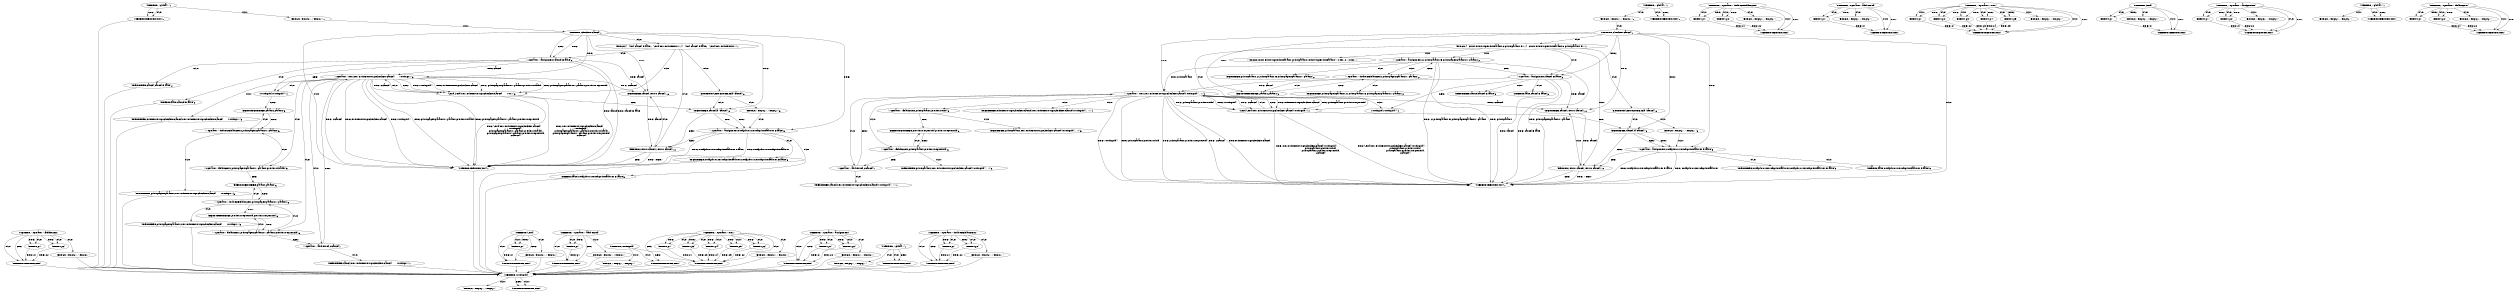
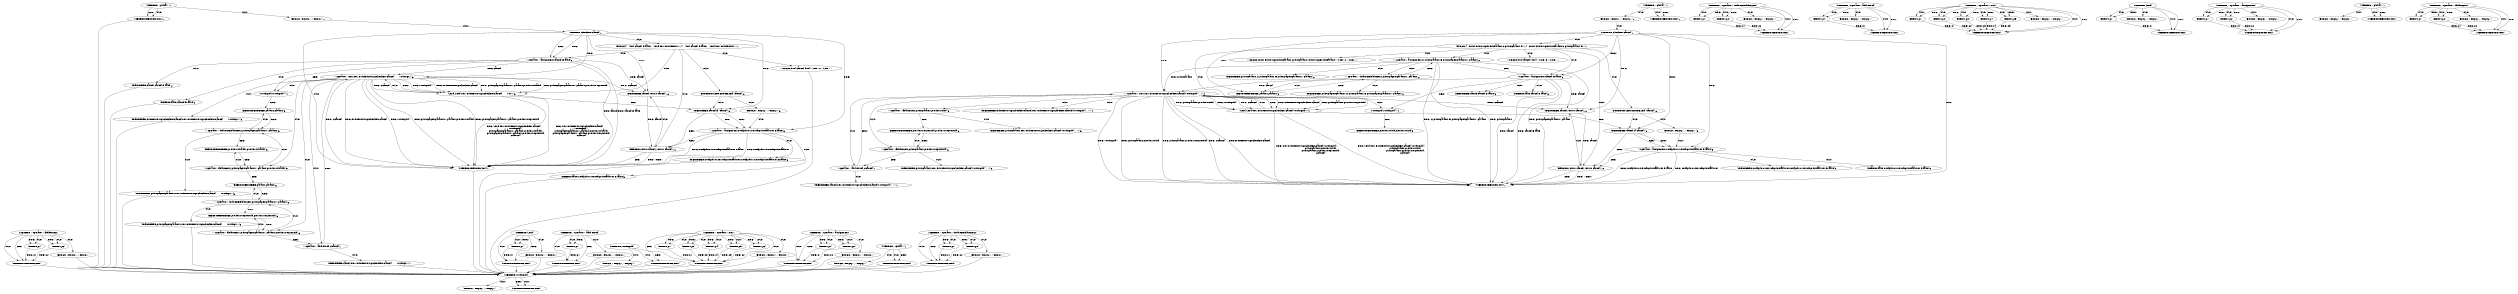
  digraph {
    n1 [label=<(METHOD,&lt;operator&gt;.fieldAccess)>]
    n2 [label=<(PARAM,p1)>]
    n3 [label=<(PARAM,p2)>]
    n4 [label=<(BLOCK,&lt;empty&gt;,&lt;empty&gt;)>]
    n5 [label=<(METHOD_RETURN,ANY)>]
    n6 [label=<(METHOD,routing_id)>]
    n7 [label=<(BLOCK,&lt;empty&gt;,&lt;empty&gt;)>]
    n8 [label=<(METHOD_RETURN,ANY)>]
    n9 [label=<(METHOD,&lt;global&gt;)<SUB>1</SUB>>]
    n10 [label=<(BLOCK,&lt;empty&gt;,&lt;empty&gt;)<SUB>1</SUB>>]
    n11 [label=<(METHOD_RETURN,ANY)<SUB>1</SUB>>]
    n12 [label=<(METHOD,CheckForCancel)<SUB>1</SUB>>]
    n13 [label=<(BLOCK,{    bool cancel = false;   Send(new PrintHostM...,{    bool cancel = false;   Send(new PrintHostM...)<SUB>1</SUB>>]
    n14 [label=<(&lt;operator&gt;.assignment,cancel = false)<SUB>2</SUB>>]
    n15 [label=<(&lt;operator&gt;.new,new PrintHostMsg_CheckForCancel(       routing_...)<SUB>3</SUB>>]
    n16 [label=<(IDENTIFIER,cancel,if (cancel))<SUB>8</SUB>>]
    n17 [label=<(&lt;operator&gt;.assignment,notify_browser_of_print_failure_ = false)<SUB>9</SUB>>]
    n18 [label=<(IDENTIFIER,cancel,return cancel;)<SUB>10</SUB>>]
    n19 [label=<(METHOD_RETURN,bool)<SUB>1</SUB>>]
+   n20 [label="<(LOCAL,bool cancel: bool)<SUB>2</SUB>>"]
    n21 [label=<(Send,Send(new PrintHostMsg_CheckForCancel(       rou...)<SUB>3</SUB>>]
    n22 [label=<(CONTROL_STRUCTURE,IF,if (cancel))<SUB>8</SUB>>]
    n23 [label=<(RETURN,return cancel;,return cancel;)<SUB>10</SUB>>]
    n24 [label=<(IDENTIFIER,cancel,cancel = false)<SUB>2</SUB>>]
    n25 [label=<(LITERAL,false,cancel = false)<SUB>2</SUB>>]
    n26 [label=<(routing_id,routing_id())<SUB>4</SUB>>]
    n27 [label=<(IDENTIFIER,PrintHostMsg_CheckForCancel,new PrintHostMsg_CheckForCancel(       routing_...)<SUB>3</SUB>>]
    n28 [label=<(&lt;operator&gt;.fieldAccess,print_pages_params_-&gt;params.preview_ui_addr)<SUB>5</SUB>>]
    n29 [label=<(&lt;operator&gt;.fieldAccess,print_pages_params_-&gt;params.preview_request_id)<SUB>6</SUB>>]
    n30 [label=<(&lt;operator&gt;.addressOf,&amp;cancel)<SUB>7</SUB>>]
    n31 [label=<(IDENTIFIER,notify_browser_of_print_failure_,notify_browser_of_print_failure_ = false)<SUB>9</SUB>>]
    n32 [label=<(LITERAL,false,notify_browser_of_print_failure_ = false)<SUB>9</SUB>>]
    n33 [label=<(BLOCK,&lt;empty&gt;,&lt;empty&gt;)<SUB>9</SUB>>]
    n34 [label=<(FIELD_IDENTIFIER,params,params)<SUB>5</SUB>>]
    n35 [label=<(&lt;operator&gt;.indirectFieldAccess,print_pages_params_-&gt;params)<SUB>5</SUB>>]
+   n36 [label=<(FIELD_IDENTIFIER,preview_ui_addr,preview_ui_addr)<SUB>5</SUB>>]
    n37 [label=<(FIELD_IDENTIFIER,params,params)<SUB>6</SUB>>]
    n38 [label=<(&lt;operator&gt;.indirectFieldAccess,print_pages_params_-&gt;params)<SUB>6</SUB>>]
    n39 [label=<(FIELD_IDENTIFIER,preview_request_id,preview_request_id)<SUB>6</SUB>>]
    n40 [label=<(IDENTIFIER,cancel,new PrintHostMsg_CheckForCancel(       routing_...)<SUB>7</SUB>>]
    n41 [label=<(IDENTIFIER,print_pages_params_,new PrintHostMsg_CheckForCancel(       routing_...)<SUB>5</SUB>>]
    n42 [label=<(IDENTIFIER,print_pages_params_,new PrintHostMsg_CheckForCancel(       routing_...)<SUB>6</SUB>>]
    n43 [label=<(METHOD,Send)>]
    n44 [label=<(PARAM,p1)>]
    n45 [label=<(BLOCK,&lt;empty&gt;,&lt;empty&gt;)>]
    n46 [label=<(METHOD_RETURN,ANY)>]
    n47 [label=<(METHOD,&lt;operator&gt;.addressOf)>]
    n48 [label=<(PARAM,p1)>]
    n49 [label=<(BLOCK,&lt;empty&gt;,&lt;empty&gt;)>]
    n50 [label=<(METHOD_RETURN,ANY)>]
    n51 [label=<(METHOD,routing_id)>]
    n52 [label=<(BLOCK,&lt;empty&gt;,&lt;empty&gt;)>]
    n53 [label=<(METHOD_RETURN,ANY)>]
    n54 [label=<(METHOD,&lt;operator&gt;.new)>]
    n55 [label=<(PARAM,p1)>]
    n56 [label=<(PARAM,p2)>]
    n57 [label=<(PARAM,p3)>]
    n58 [label=<(PARAM,p4)>]
    n59 [label=<(PARAM,p5)>]
    n60 [label=<(BLOCK,&lt;empty&gt;,&lt;empty&gt;)>]
    n61 [label=<(METHOD_RETURN,ANY)>]
    n62 [label=<(METHOD,&lt;operator&gt;.assignment)>]
    n63 [label=<(PARAM,p1)>]
    n64 [label=<(PARAM,p2)>]
    n65 [label=<(BLOCK,&lt;empty&gt;,&lt;empty&gt;)>]
    n66 [label=<(METHOD_RETURN,ANY)>]
    n67 [label=<(METHOD,&lt;global&gt;)<SUB>1</SUB>>]
    n68 [label=<(BLOCK,&lt;empty&gt;,&lt;empty&gt;)>]
    n69 [label=<(METHOD_RETURN,ANY)>]
    n70 [label=<(METHOD,&lt;operator&gt;.indirectFieldAccess)>]
    n71 [label=<(PARAM,p1)>]
    n72 [label=<(PARAM,p2)>]
    n73 [label=<(BLOCK,&lt;empty&gt;,&lt;empty&gt;)>]
    n74 [label=<(METHOD_RETURN,ANY)>]
    n75 [label=<(METHOD,&lt;global&gt;)<SUB>1</SUB>>]
    n76 [label=<(BLOCK,&lt;empty&gt;,&lt;empty&gt;)<SUB>1</SUB>>]
    n77 [label=<(METHOD_RETURN,ANY)<SUB>1</SUB>>]
    n78 [label=<(METHOD,CheckForCancel)<SUB>1</SUB>>]
    n79 [label=<(BLOCK,{   const PrintMsg_Print_Params&amp; print_params =...,{   const PrintMsg_Print_Params&amp; print_params =...)<SUB>1</SUB>>]
    n80 [label=<(FIELD_IDENTIFIER,params,params)<SUB>2</SUB>>]
    n81 [label=<(&lt;operator&gt;.assignment,cancel = false)<SUB>3</SUB>>]
    n82 [label=<(&lt;operator&gt;.new,new PrintHostMsg_CheckForCancel(routing_id(),  ...)<SUB>4</SUB>>]
    n83 [label=<(IDENTIFIER,cancel,if (cancel))<SUB>8</SUB>>]
    n84 [label=<(&lt;operator&gt;.assignment,notify_browser_of_print_failure_ = false)<SUB>9</SUB>>]
    n85 [label=<(IDENTIFIER,cancel,return cancel;)<SUB>10</SUB>>]
    n86 [label=<(METHOD_RETURN,bool)<SUB>1</SUB>>]
    n87 [label="<(LOCAL,const PrintMsg_Print_Params print_params: PrintMsg_Print_Params)<SUB>2</SUB>>"]
    n88 [label=<(&lt;operator&gt;.assignment,&amp; print_params = print_pages_params_-&gt;params)<SUB>2</SUB>>]
+   n89 [label="<(LOCAL,bool cancel: bool)<SUB>3</SUB>>"]
    n90 [label=<(Send,Send(new PrintHostMsg_CheckForCancel(routing_id...)<SUB>4</SUB>>]
    n91 [label=<(CONTROL_STRUCTURE,IF,if (cancel))<SUB>8</SUB>>]
    n92 [label=<(RETURN,return cancel;,return cancel;)<SUB>10</SUB>>]
    n93 [label=<(&lt;operator&gt;.indirectFieldAccess,print_pages_params_-&gt;params)<SUB>2</SUB>>]
    n94 [label=<(IDENTIFIER,cancel,cancel = false)<SUB>3</SUB>>]
    n95 [label=<(LITERAL,false,cancel = false)<SUB>3</SUB>>]
    n96 [label=<(routing_id,routing_id())<SUB>4</SUB>>]
    n97 [label=<(IDENTIFIER,PrintHostMsg_CheckForCancel,new PrintHostMsg_CheckForCancel(routing_id(),  ...)<SUB>4</SUB>>]
    n98 [label=<(&lt;operator&gt;.fieldAccess,print_params.preview_ui_id)<SUB>5</SUB>>]
    n99 [label=<(&lt;operator&gt;.fieldAccess,print_params.preview_request_id)<SUB>6</SUB>>]
    n100 [label=<(&lt;operator&gt;.addressOf,&amp;cancel)<SUB>7</SUB>>]
    n101 [label=<(IDENTIFIER,notify_browser_of_print_failure_,notify_browser_of_print_failure_ = false)<SUB>9</SUB>>]
    n102 [label=<(LITERAL,false,notify_browser_of_print_failure_ = false)<SUB>9</SUB>>]
    n103 [label=<(IDENTIFIER,print_params,&amp; print_params = print_pages_params_-&gt;params)<SUB>2</SUB>>]
    n104 [label=<(BLOCK,&lt;empty&gt;,&lt;empty&gt;)<SUB>9</SUB>>]
    n105 [label=<(IDENTIFIER,print_pages_params_,&amp; print_params = print_pages_params_-&gt;params)<SUB>2</SUB>>]
+   n106 [label=<(FIELD_IDENTIFIER,preview_ui_id,preview_ui_id)<SUB>5</SUB>>]
    n107 [label=<(IDENTIFIER,print_params,new PrintHostMsg_CheckForCancel(routing_id(),  ...)<SUB>5</SUB>>]
    n108 [label=<(FIELD_IDENTIFIER,preview_request_id,preview_request_id)<SUB>6</SUB>>]
    n109 [label=<(IDENTIFIER,print_params,new PrintHostMsg_CheckForCancel(routing_id(),  ...)<SUB>6</SUB>>]
    n110 [label=<(IDENTIFIER,cancel,new PrintHostMsg_CheckForCancel(routing_id(),  ...)<SUB>7</SUB>>]
    n111 [label=<(METHOD,&lt;operator&gt;.indirectFieldAccess)>]
    n112 [label=<(PARAM,p1)>]
    n113 [label=<(PARAM,p2)>]
    n114 [label=<(BLOCK,&lt;empty&gt;,&lt;empty&gt;)>]
    n115 [label=<(METHOD_RETURN,ANY)>]
    n116 [label=<(METHOD,&lt;operator&gt;.addressOf)>]
    n117 [label=<(PARAM,p1)>]
    n118 [label=<(BLOCK,&lt;empty&gt;,&lt;empty&gt;)>]
    n119 [label=<(METHOD_RETURN,ANY)>]
    n120 [label=<(METHOD,&lt;operator&gt;.new)>]
    n121 [label=<(PARAM,p1)>]
    n122 [label=<(PARAM,p2)>]
    n123 [label=<(PARAM,p3)>]
    n124 [label=<(PARAM,p4)>]
    n125 [label=<(PARAM,p5)>]
    n126 [label=<(BLOCK,&lt;empty&gt;,&lt;empty&gt;)>]
    n127 [label=<(METHOD_RETURN,ANY)>]
    n128 [label=<(METHOD,Send)>]
    n129 [label=<(PARAM,p1)>]
    n130 [label=<(BLOCK,&lt;empty&gt;,&lt;empty&gt;)>]
    n131 [label=<(METHOD_RETURN,ANY)>]
    n132 [label=<(METHOD,&lt;operator&gt;.assignment)>]
    n133 [label=<(PARAM,p1)>]
    n134 [label=<(PARAM,p2)>]
    n135 [label=<(BLOCK,&lt;empty&gt;,&lt;empty&gt;)>]
    n136 [label=<(METHOD_RETURN,ANY)>]
    n137 [label=<(METHOD,&lt;global&gt;)<SUB>1</SUB>>]
    n138 [label=<(BLOCK,&lt;empty&gt;,&lt;empty&gt;)>]
    n139 [label=<(METHOD_RETURN,ANY)>]
    n140 [label=<(METHOD,&lt;operator&gt;.fieldAccess)>]
    n141 [label=<(PARAM,p1)>]
    n142 [label=<(PARAM,p2)>]
    n143 [label=<(BLOCK,&lt;empty&gt;,&lt;empty&gt;)>]
    n144 [label=<(METHOD_RETURN,ANY)>]
    n1 -> n2 [label="AST: "]
    n1 -> n2 [label="DDG: "]
    n1 -> n3 [label="AST: "]
    n1 -> n3 [label="DDG: "]
    n1 -> n4 [label="AST: "]
    n1 -> n5 [label="AST: "]
    n1 -> n5 [label="CFG: "]
    n2 -> n5 [label="DDG: p1"]
    n3 -> n5 [label="DDG: p2"]
    n4 -> n6
    n5 -> n6
    n6 -> n7 [label="AST: "]
    n6 -> n8 [label="AST: "]
    n6 -> n8 [label="CFG: "]
    n9 -> n10 [label="AST: "]
    n9 -> n11 [label="AST: "]
    n9 -> n11 [label="CFG: "]
    n10 -> n12 [label="AST: "]
    n11 -> n6
    n12 -> n13 [label="AST: "]
    n12 -> n14 [label="CFG: "]
    n12 -> n14 [label="DDG: "]
    n12 -> n15 [label="DDG: "]
    n12 -> n16 [label="DDG: "]
    n12 -> n17 [label="DDG: "]
    n12 -> n18 [label="DDG: "]
    n12 -> n19 [label="AST: "]
    n13 -> n14 [label="AST: "]
+   n13 -> n20 [label="AST: "]
    n13 -> n21 [label="AST: "]
    n13 -> n22 [label="AST: "]
    n13 -> n23 [label="AST: "]
    n14 -> n15 [label="DDG: cancel"]
    n14 -> n18 [label="DDG: cancel"]
    n14 -> n19 [label="DDG: cancel"]
    n14 -> n19 [label="DDG: cancel = false"]
    n14 -> n24 [label="AST: "]
    n14 -> n25 [label="AST: "]
    n14 -> n26 [label="CFG: "]
    n15 -> n18 [label="DDG: &amp;cancel"]
    n15 -> n19 [label="DDG: routing_id()"]
    n15 -> n19 [label="DDG: print_pages_params_-&gt;params.preview_ui_addr"]
    n15 -> n19 [label="DDG: print_pages_params_-&gt;params.preview_request_id"]
    n15 -> n19 [label="DDG: &amp;cancel"]
    n15 -> n19 [label="DDG: PrintHostMsg_CheckForCancel"]
    n15 -> n21 [label="CFG: "]
    n15 -> n21 [label="DDG: routing_id()"]
    n15 -> n21 [label="DDG: PrintHostMsg_CheckForCancel"]
    n15 -> n21 [label="DDG: print_pages_params_-&gt;params.preview_ui_addr"]
    n15 -> n21 [label="DDG: print_pages_params_-&gt;params.preview_request_id"]
    n15 -> n21 [label="DDG: &amp;cancel"]
    n15 -> n26 [label="AST: "]
    n15 -> n27 [label="AST: "]
    n15 -> n28 [label="AST: "]
    n15 -> n29 [label="AST: "]
    n15 -> n30 [label="AST: "]
    n16 -> n17 [label="CFG: "]
    n16 -> n17 [label="CDG: "]
    n16 -> n23 [label="CFG: "]
    n17 -> n19 [label="DDG: notify_browser_of_print_failure_ = false"]
    n17 -> n19 [label="DDG: notify_browser_of_print_failure_"]
    n17 -> n23 [label="CFG: "]
    n17 -> n31 [label="AST: "]
    n17 -> n32 [label="AST: "]
    n18 -> n23 [label="DDG: cancel"]
    n19 -> n6
+   n20 -> n6
    n21 -> n15 [label="AST: "]
    n21 -> n16 [label="CFG: "]
    n21 -> n19 [label="DDG: new PrintHostMsg_CheckForCancel(\n      routing_id(),\n      print_pages_params_-&gt;params.preview_ui_addr,\n      print_pages_params_-&gt;params.preview_request_id,\n      &amp;cancel)"]
    n21 -> n19 [label="DDG: Send(new PrintHostMsg_CheckForCancel(\n      routing_id(),\n      print_pages_params_-&gt;params.preview_ui_addr,\n      print_pages_params_-&gt;params.preview_request_id,\n      &amp;cancel))"]
    n22 -> n16 [label="AST: "]
    n22 -> n33 [label="AST: "]
    n23 -> n18 [label="AST: "]
    n23 -> n19 [label="CFG: "]
    n23 -> n19 [label="DDG: &lt;RET&gt;"]
    n24 -> n6
    n25 -> n6
    n26 -> n34 [label="CFG: "]
    n27 -> n6
    n28 -> n35 [label="AST: "]
+   n28 -> n36 [label="AST: "]
    n28 -> n37 [label="CFG: "]
    n29 -> n30 [label="CFG: "]
    n29 -> n38 [label="AST: "]
    n29 -> n39 [label="AST: "]
    n30 -> n15 [label="CFG: "]
    n30 -> n40 [label="AST: "]
    n31 -> n6
    n32 -> n6
    n33 -> n17 [label="AST: "]
    n34 -> n35 [label="CFG: "]
    n35 -> n34 [label="AST: "]
+   n35 -> n36 [label="CFG: "]
    n35 -> n41 [label="AST: "]
+   n36 -> n28 [label="CFG: "]
    n37 -> n38 [label="CFG: "]
    n38 -> n37 [label="AST: "]
    n38 -> n39 [label="CFG: "]
    n38 -> n42 [label="AST: "]
    n39 -> n29 [label="CFG: "]
    n40 -> n6
    n41 -> n6
    n42 -> n6
    n43 -> n44 [label="AST: "]
    n43 -> n44 [label="DDG: "]
    n43 -> n45 [label="AST: "]
    n43 -> n46 [label="AST: "]
    n43 -> n46 [label="CFG: "]
    n44 -> n46 [label="DDG: p1"]
    n45 -> n6
    n46 -> n6
    n47 -> n48 [label="AST: "]
    n47 -> n48 [label="DDG: "]
    n47 -> n49 [label="AST: "]
    n47 -> n50 [label="AST: "]
    n47 -> n50 [label="CFG: "]
    n48 -> n50 [label="DDG: p1"]
    n49 -> n6
    n50 -> n6
    n51 -> n52 [label="AST: "]
    n51 -> n53 [label="AST: "]
    n51 -> n53 [label="CFG: "]
    n52 -> n6
    n53 -> n6
    n54 -> n55 [label="AST: "]
    n54 -> n55 [label="DDG: "]
    n54 -> n56 [label="AST: "]
    n54 -> n56 [label="DDG: "]
    n54 -> n57 [label="AST: "]
    n54 -> n57 [label="DDG: "]
    n54 -> n58 [label="AST: "]
    n54 -> n58 [label="DDG: "]
    n54 -> n59 [label="AST: "]
    n54 -> n59 [label="DDG: "]
    n54 -> n60 [label="AST: "]
    n54 -> n61 [label="AST: "]
    n54 -> n61 [label="CFG: "]
    n55 -> n61 [label="DDG: p1"]
    n56 -> n61 [label="DDG: p2"]
    n57 -> n61 [label="DDG: p3"]
    n58 -> n61 [label="DDG: p4"]
    n59 -> n61 [label="DDG: p5"]
    n60 -> n6
    n61 -> n6
    n62 -> n63 [label="AST: "]
    n62 -> n63 [label="DDG: "]
    n62 -> n64 [label="AST: "]
    n62 -> n64 [label="DDG: "]
    n62 -> n65 [label="AST: "]
    n62 -> n66 [label="AST: "]
    n62 -> n66 [label="CFG: "]
    n63 -> n66 [label="DDG: p1"]
    n64 -> n66 [label="DDG: p2"]
    n65 -> n6
    n66 -> n6
    n67 -> n68 [label="AST: "]
    n67 -> n69 [label="AST: "]
    n67 -> n69 [label="CFG: "]
    n68 -> n6
    n69 -> n6
    n70 -> n71 [label="AST: "]
    n70 -> n71 [label="DDG: "]
    n70 -> n72 [label="AST: "]
    n70 -> n72 [label="DDG: "]
    n70 -> n73 [label="AST: "]
    n70 -> n74 [label="AST: "]
    n70 -> n74 [label="CFG: "]
    n71 -> n74 [label="DDG: p1"]
    n72 -> n74 [label="DDG: p2"]
    n73 -> n6
    n74 -> n6
    n75 -> n76 [label="AST: "]
    n75 -> n77 [label="AST: "]
    n75 -> n77 [label="CFG: "]
    n76 -> n78 [label="AST: "]
    n78 -> n79 [label="AST: "]
    n78 -> n80 [label="CFG: "]
    n78 -> n81 [label="DDG: "]
    n78 -> n82 [label="DDG: "]
    n78 -> n83 [label="DDG: "]
    n78 -> n84 [label="DDG: "]
    n78 -> n85 [label="DDG: "]
    n78 -> n86 [label="AST: "]
    n79 -> n81 [label="AST: "]
    n79 -> n87 [label="AST: "]
    n79 -> n88 [label="AST: "]
+   n79 -> n89 [label="AST: "]
    n79 -> n90 [label="AST: "]
    n79 -> n91 [label="AST: "]
    n79 -> n92 [label="AST: "]
    n80 -> n93 [label="CFG: "]
    n81 -> n82 [label="DDG: cancel"]
    n81 -> n85 [label="DDG: cancel"]
    n81 -> n86 [label="DDG: cancel"]
    n81 -> n86 [label="DDG: cancel = false"]
    n81 -> n94 [label="AST: "]
    n81 -> n95 [label="AST: "]
    n81 -> n96 [label="CFG: "]
    n82 -> n85 [label="DDG: &amp;cancel"]
    n82 -> n86 [label="DDG: routing_id()"]
    n82 -> n86 [label="DDG: print_params.preview_ui_id"]
    n82 -> n86 [label="DDG: print_params.preview_request_id"]
    n82 -> n86 [label="DDG: &amp;cancel"]
    n82 -> n86 [label="DDG: PrintHostMsg_CheckForCancel"]
    n82 -> n90 [label="CFG: "]
    n82 -> n90 [label="DDG: PrintHostMsg_CheckForCancel"]
    n82 -> n90 [label="DDG: print_params.preview_request_id"]
    n82 -> n90 [label="DDG: print_params.preview_ui_id"]
    n82 -> n90 [label="DDG: routing_id()"]
    n82 -> n90 [label="DDG: &amp;cancel"]
    n82 -> n96 [label="AST: "]
    n82 -> n97 [label="AST: "]
    n82 -> n98 [label="AST: "]
    n82 -> n99 [label="AST: "]
    n82 -> n100 [label="AST: "]
    n83 -> n84 [label="CFG: "]
    n83 -> n84 [label="CDG: "]
    n83 -> n92 [label="CFG: "]
    n84 -> n86 [label="DDG: notify_browser_of_print_failure_ = false"]
    n84 -> n86 [label="DDG: notify_browser_of_print_failure_"]
    n84 -> n92 [label="CFG: "]
    n84 -> n101 [label="AST: "]
    n84 -> n102 [label="AST: "]
    n85 -> n92 [label="DDG: cancel"]
    n88 -> n81 [label="CFG: "]
    n88 -> n82 [label="DDG: print_params"]
    n88 -> n86 [label="DDG: print_params"]
    n88 -> n86 [label="DDG: print_pages_params_-&gt;params"]
    n88 -> n86 [label="DDG: &amp; print_params = print_pages_params_-&gt;params"]
    n88 -> n93 [label="AST: "]
    n88 -> n103 [label="AST: "]
    n90 -> n82 [label="AST: "]
    n90 -> n83 [label="CFG: "]
    n90 -> n86 [label="DDG: new PrintHostMsg_CheckForCancel(routing_id(),\n                                       print_params.preview_ui_id,\n                                       print_params.preview_request_id,\n                                       &amp;cancel)"]
    n90 -> n86 [label="DDG: Send(new PrintHostMsg_CheckForCancel(routing_id(),\n                                       print_params.preview_ui_id,\n                                       print_params.preview_request_id,\n                                       &amp;cancel))"]
    n91 -> n83 [label="AST: "]
    n91 -> n104 [label="AST: "]
    n92 -> n85 [label="AST: "]
    n92 -> n86 [label="CFG: "]
    n92 -> n86 [label="DDG: &lt;RET&gt;"]
    n93 -> n80 [label="AST: "]
    n93 -> n88 [label="CFG: "]
    n93 -> n105 [label="AST: "]
+   n96 -> n106 [label="CFG: "]
    n98 -> n107 [label="AST: "]
    n98 -> n108 [label="CFG: "]
    n99 -> n100 [label="CFG: "]
    n99 -> n108 [label="AST: "]
    n99 -> n109 [label="AST: "]
    n100 -> n82 [label="CFG: "]
    n100 -> n110 [label="AST: "]
    n104 -> n84 [label="AST: "]
    n108 -> n99 [label="CFG: "]
    n111 -> n112 [label="AST: "]
    n111 -> n112 [label="DDG: "]
    n111 -> n113 [label="AST: "]
    n111 -> n113 [label="DDG: "]
    n111 -> n114 [label="AST: "]
    n111 -> n115 [label="AST: "]
    n111 -> n115 [label="CFG: "]
    n112 -> n115 [label="DDG: p1"]
    n113 -> n115 [label="DDG: p2"]
    n116 -> n117 [label="AST: "]
    n116 -> n117 [label="DDG: "]
    n116 -> n118 [label="AST: "]
    n116 -> n119 [label="AST: "]
    n116 -> n119 [label="CFG: "]
    n117 -> n119 [label="DDG: p1"]
    n120 -> n121 [label="AST: "]
    n120 -> n121 [label="DDG: "]
    n120 -> n122 [label="AST: "]
    n120 -> n122 [label="DDG: "]
    n120 -> n123 [label="AST: "]
    n120 -> n123 [label="DDG: "]
    n120 -> n124 [label="AST: "]
    n120 -> n124 [label="DDG: "]
    n120 -> n125 [label="AST: "]
    n120 -> n125 [label="DDG: "]
    n120 -> n126 [label="AST: "]
    n120 -> n127 [label="AST: "]
    n120 -> n127 [label="CFG: "]
    n121 -> n127 [label="DDG: p1"]
    n122 -> n127 [label="DDG: p2"]
    n123 -> n127 [label="DDG: p3"]
    n124 -> n127 [label="DDG: p4"]
    n125 -> n127 [label="DDG: p5"]
    n128 -> n129 [label="AST: "]
    n128 -> n129 [label="DDG: "]
    n128 -> n130 [label="AST: "]
    n128 -> n131 [label="AST: "]
    n128 -> n131 [label="CFG: "]
    n129 -> n131 [label="DDG: p1"]
    n132 -> n133 [label="AST: "]
    n132 -> n133 [label="DDG: "]
    n132 -> n134 [label="AST: "]
    n132 -> n134 [label="DDG: "]
    n132 -> n135 [label="AST: "]
    n132 -> n136 [label="AST: "]
    n132 -> n136 [label="CFG: "]
    n133 -> n136 [label="DDG: p1"]
    n134 -> n136 [label="DDG: p2"]
    n137 -> n138 [label="AST: "]
    n137 -> n139 [label="AST: "]
    n137 -> n139 [label="CFG: "]
    n140 -> n141 [label="AST: "]
    n140 -> n141 [label="DDG: "]
    n140 -> n142 [label="AST: "]
    n140 -> n142 [label="DDG: "]
    n140 -> n143 [label="AST: "]
    n140 -> n144 [label="AST: "]
    n140 -> n144 [label="CFG: "]
    n141 -> n144 [label="DDG: p1"]
    n142 -> n144 [label="DDG: p2"]
  }
